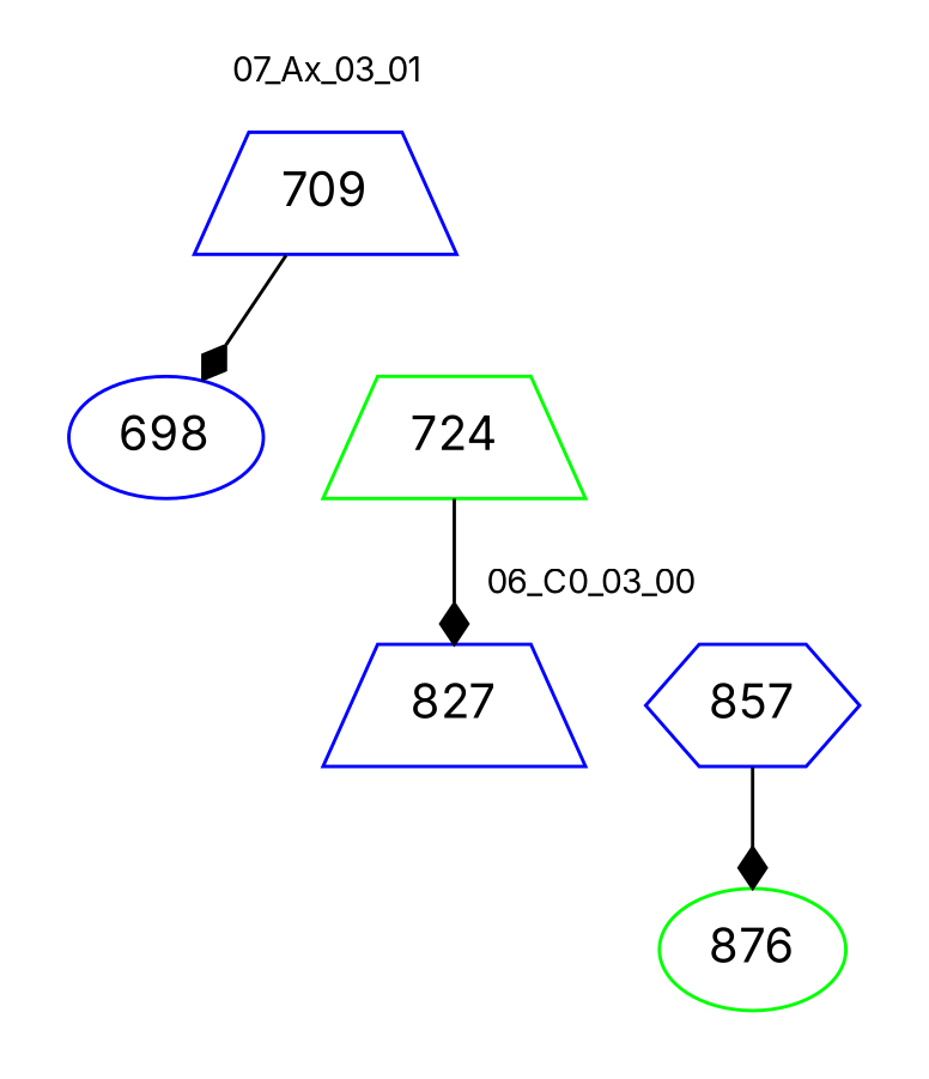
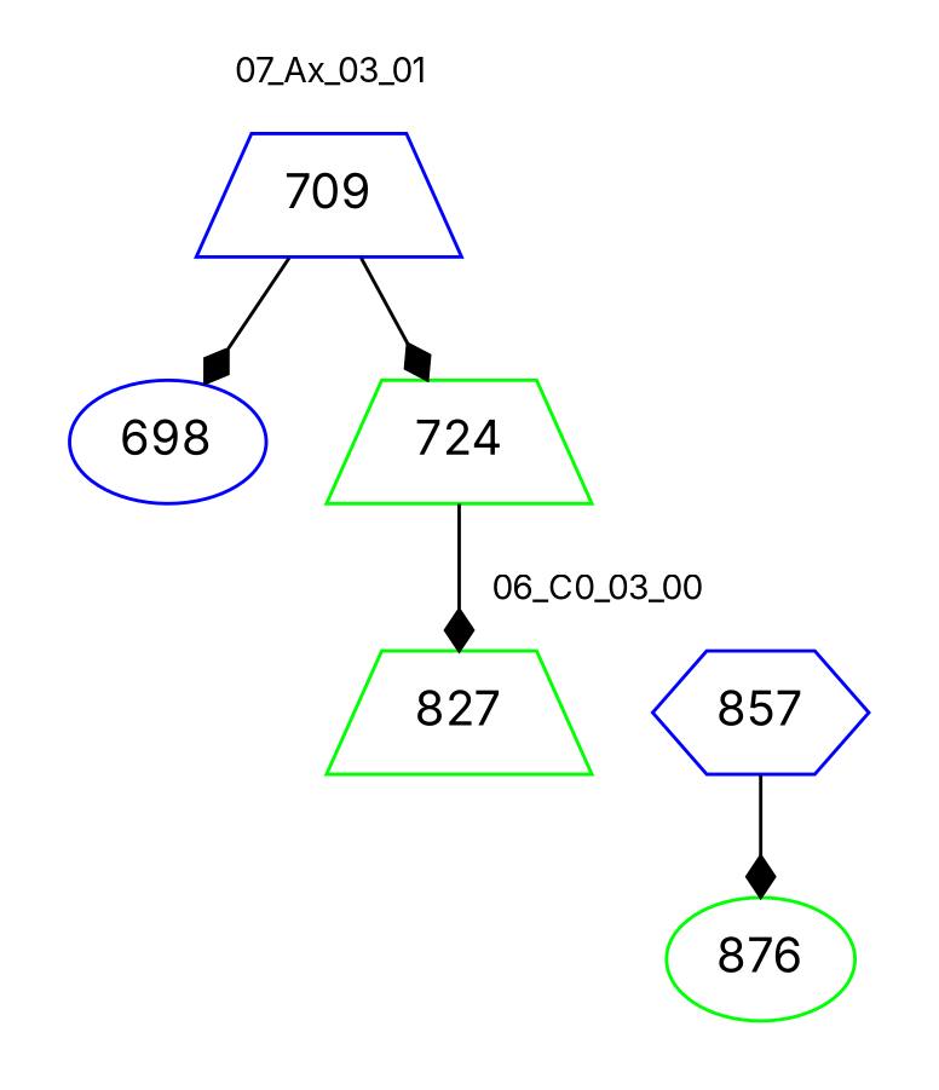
  digraph {
    fontname=Inter
    node [color=blue fontname=Inter shape=trapezium]
    edge [arrowhead=diamond color=black fontname=Inter]
    n1 [label=709]
    n2 [label=698 shape=ellipse]
    n3 [color=green label=724]
    n4 [label=857 shape=hexagon]
-   n5 [label=827]
+   n5 [color=green label=827]
    n6 [color=green label=876 shape=ellipse]
    subgraph cluster_1 {
      color=white
      fontsize=10
      label="07_Ax_03_01"
      n1
      n2
      n3
    }
    subgraph cluster_2 {
      color=white
      fontsize=10
      label="06_C0_03_00"
      n4
      n5
      n6
    }
    n1 -> n2
+   n1 -> n3
    n3 -> n5
    n4 -> n6
  }
